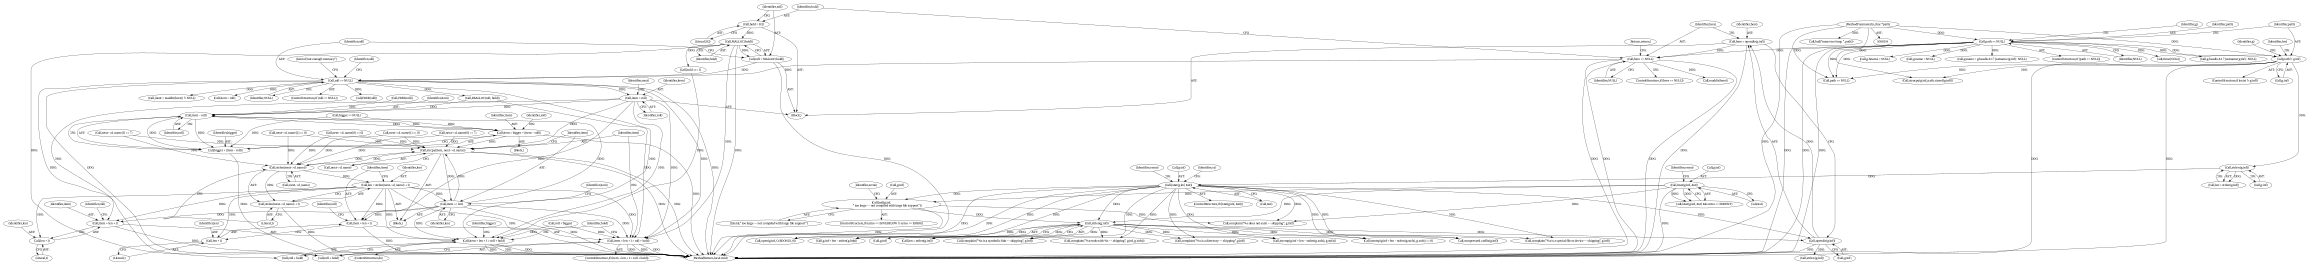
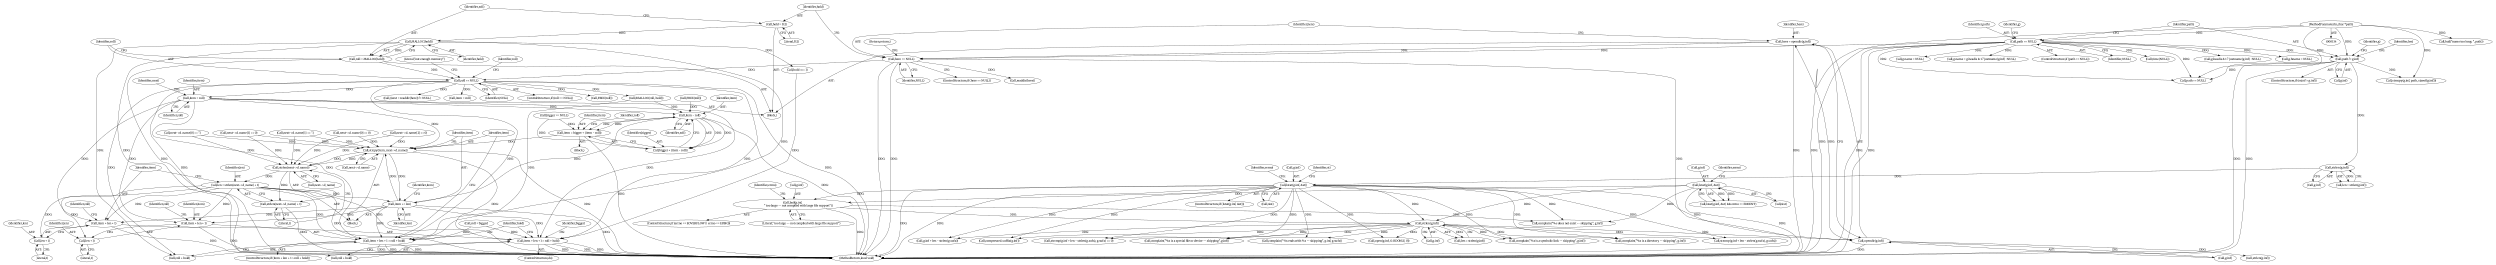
  digraph {
    fontname=Merriweather
    node [fontname=Merriweather]
    edge [fontname=Merriweather]
    n1 [label="(Call,item = roll)"]
    n2 [label="(Call,item + len + 1 > roll + hold)"]
    n3 [label="(Call,item + len + 1)"]
    n4 [label="(Call,item + len + 1 > roll + hold)"]
    n5 [label="(Call,item + len + 1)"]
    n6 [label="(Call,item - roll)"]
    n7 [label="(Call,strcpy(item, next->d_name))"]
    n8 [label="(Identifier,roll)"]
    n9 [label="(Block,)"]
    n10 [label="(MethodReturn,local void)"]
    n11 [label="(Call,roll + hold)"]
    n12 [label="(ControlStructure,if (item + len + 1 > roll + hold))"]
    n13 [label="(Call,len + 1)"]
    n14 [label="(Call,roll + hold)"]
    n15 [label="(ControlStructure,do)"]
    n16 [label="(Call,len + 1)"]
    n17 [label="(Call,item = bigger + (item - roll))"]
    n18 [label="(Call,bigger + (item - roll))"]
    n19 [label="(Identifier,roll)"]
    n20 [label="(Call,strlen(next->d_name))"]
    n21 [label="(Call,item += len)"]
    n22 [label="(Call,next->d_name)"]
    n23 [label="(Block,)"]
    n24 [label="(Call,roll == NULL)"]
    n25 [label="(Call,(next = readdir(here)) != NULL)"]
    n26 [label="(Call,item = roll)"]
    n27 [label="(Identifier,NULL)"]
    n28 [label="(Call,REALLOC(roll, hold))"]
    n29 [label="(ControlStructure,if (roll == NULL))"]
    n30 [label="(Call,FREE(roll))"]
    n31 [label="(Call,roll = MALLOC(hold))"]
    n32 [label="(Call,MALLOC(hold))"]
    n33 [label="(Identifier,hold)"]
    n34 [label="(Call,hold <<= 1)"]
    n35 [label="(Call,hold = 512)"]
    n36 [label="(Literal,512)"]
    n37 [label="(Call,here == NULL)"]
    n38 [label="(Identifier,NULL)"]
    n39 [label="(ControlStructure,if (here == NULL))"]
    n40 [label="(Call,readdir(here))"]
    n41 [label="(Call,here = opendir(g.inf))"]
    n42 [label="(Call,opendir(g.inf))"]
    n43 [label="(Call,strlen(g.inf))"]
    n44 [label="(Call,g.inf)"]
    n45 [label="(Call,lstat(g.inf, &st))"]
    n46 [label="(Call,strlen(g.inf))"]
    n47 [label="(Call,bail(g.inf,\n                    \" too large -- not compiled with large file support\"))"]
-   n48 [label="(Call,g.inf + len - strlen(g.link))"]
+   n48 [label="(Call,g.inf + len - strlen(g.sufx))"]
    n49 [label="(Call,compressed_suffix(g.inf))"]
    n50 [label="(Call,strcmp(g.inf + len - strlen(g.sufx), g.sufx) == 0)"]
    n51 [label="(ControlStructure,if (lstat(g.inf, &st)))"]
    n52 [label="(Call,complain(\"%s is a special file or device -- skipping\", g.inf))"]
    n53 [label="(Call,complain(\"%s ends with %s -- skipping\", g.inf, g.sufx))"]
    n54 [label="(Call,&st)"]
    n55 [label="(Call,open(g.inf, O_RDONLY, 0))"]
    n56 [label="(Call,complain(\"%s does not exist -- skipping\", g.inf))"]
    n57 [label="(Call,complain(\"%s is a symbolic link -- skipping\", g.inf))"]
    n58 [label="(Call,complain(\"%s is a directory -- skipping\", g.inf))"]
    n59 [label="(Call,strcmp(g.inf + len - strlen(g.sufx), g.sufx))"]
    n60 [label="(Call,len = strlen(g.inf))"]
    n61 [label="(Call,g.inf)"]
    n62 [label="(ControlStructure,if (errno == EOVERFLOW || errno == EFBIG))"]
    n63 [label="(Literal,\" too large -- not compiled with large file support\")"]
    n64 [label="(Call,strlen(g.inf))"]
    n65 [label="(Call,g.inf)"]
    n66 [label="(Call,len = strlen(g.inf))"]
    n67 [label="(Call,path != g.inf)"]
    n68 [label="(Call,strncpy(g.inf, path, sizeof(g.inf)))"]
    n69 [label="(Call,path == NULL)"]
    n70 [label="(ControlStructure,if (exist != g.inf))"]
    n71 [label="(Call,g.inf)"]
    n72 [label="(Call,path == NULL)"]
    n73 [label="(Call,g.headis & 1 ? justname(g.inf) : NULL)"]
    n74 [label="(Call,g.hname = NULL)"]
    n75 [label="(Call,g.name = NULL)"]
    n76 [label="(Call,g.name = g.headis & 1 ? justname(g.inf) : NULL)"]
    n77 [label="(ControlStructure,if (path == NULL))"]
    n78 [label="(Identifier,NULL)"]
    n79 [label="(Call,time(NULL))"]
    n80 [label="(MethodParameterIn,char *path)"]
    n81 [label="(Call,bail(\"name too long: \", path))"]
    1000134
    n83 [label="(Call,lstat(g.inf, &st))"]
    n84 [label="(Call,lstat(g.inf, &st) && errno == ENOENT)"]
    n85 [label="(Call,&st)"]
    n86 [label="(Literal,1)"]
    n87 [label="(Literal,1)"]
    n88 [label="(Block,)"]
    n89 [label="(Call,len = strlen(next->d_name) + 1)"]
    n90 [label="(Call,strlen(next->d_name) + 1)"]
    n91 [label="(Call,next->d_name)"]
    n92 [label="(Identifier,len)"]
    n93 [label="(Literal,1)"]
    n94 [label="(Call,roll = bigger)"]
    n95 [label="(Identifier,here)"]
    n96 [label="(Literal,\"not enough memory\")"]
    n97 [label="(Identifier,item)"]
    n98 [label="(Identifier,item)"]
    n99 [label="(Identifier,errno)"]
    n100 [label="(Identifier,roll)"]
    n101 [label="(Identifier,errno)"]
    n102 [label="(Identifier,roll)"]
    n103 [label="(Identifier,item)"]
    n104 [label="(Return,return;)"]
    n105 [label="(Call,g.inf)"]
    n106 [label="(Identifier,bigger)"]
    n107 [label="(Call,FREE(roll))"]
    n108 [label="(Identifier,g)"]
    n109 [label="(Identifier,roll)"]
    n110 [label="(Identifier,roll)"]
    n111 [label="(Identifier,next)"]
    n112 [label="(Identifier,path)"]
    n113 [label="(Identifier,errno)"]
    n114 [label="(Call,g.inf)"]
    n115 [label="(Call,next->d_name[0] == '.')"]
    n116 [label="(Call,next->d_name[0] == 0)"]
    n117 [label="(Call,next->d_name[1] == '.')"]
    n118 [label="(Identifier,roll)"]
    n119 [label="(Identifier,len)"]
    n120 [label="(Identifier,len)"]
    n121 [label="(Call,bigger == NULL)"]
    n122 [label="(Identifier,len)"]
    n123 [label="(Identifier,len)"]
    n124 [label="(Call,next->d_name[1] == 0)"]
    n125 [label="(Identifier,item)"]
    n126 [label="(Call,g.inf)"]
    n127 [label="(Identifier,item)"]
    n128 [label="(Call,next->d_name[2] == 0)"]
    n129 [label="(Identifier,path)"]
    n130 [label="(Identifier,st)"]
    n131 [label="(Identifier,hold)"]
    n132 [label="(Identifier,hold)"]
    n133 [label="(Identifier,roll)"]
    n134 [label="(Identifier,here)"]
    n135 [label="(Identifier,item)"]
    n136 [label="(Identifier,bigger)"]
    n137 [label="(Identifier,item)"]
    n138 [label="(Identifier,item)"]
    n139 [label="(Identifier,g)"]
    n1 -> n2 [label="DDG: "]
    n1 -> n3 [label="DDG: "]
    n1 -> n4 [label="DDG: "]
    n1 -> n5 [label="DDG: "]
    n1 -> n6 [label="DDG: "]
    n1 -> n7 [label="DDG: "]
    n1 -> n8 [label="CFG: "]
    n1 -> n9 [label="AST: "]
    n2 -> n10 [label="DDG: "]
    n2 -> n10 [label="DDG: "]
    n2 -> n10 [label="DDG: "]
    n2 -> n11 [label="CFG: "]
    n2 -> n12 [label="AST: "]
    n3 -> n2 [label="AST: "]
    n3 -> n10 [label="DDG: "]
    n3 -> n13 [label="CFG: "]
    n4 -> n10 [label="DDG: "]
    n4 -> n10 [label="DDG: "]
    n4 -> n10 [label="DDG: "]
    n4 -> n14 [label="CFG: "]
    n4 -> n15 [label="AST: "]
    n5 -> n4 [label="AST: "]
    n5 -> n10 [label="DDG: "]
    n5 -> n16 [label="CFG: "]
    n6 -> n17 [label="DDG: "]
    n6 -> n17 [label="DDG: "]
    n6 -> n18 [label="AST: "]
    n6 -> n18 [label="DDG: "]
    n6 -> n18 [label="DDG: "]
    n6 -> n19 [label="CFG: "]
    n7 -> n10 [label="DDG: "]
    n7 -> n10 [label="DDG: "]
    n7 -> n20 [label="DDG: "]
    n7 -> n21 [label="DDG: "]
    n7 -> n22 [label="CFG: "]
    n7 -> n23 [label="AST: "]
    n8 -> n1 [label="AST: "]
    n11 -> n2 [label="AST: "]
    n13 -> n3 [label="AST: "]
    n13 -> n86 [label="CFG: "]
    n14 -> n4 [label="AST: "]
    n16 -> n5 [label="AST: "]
    n16 -> n87 [label="CFG: "]
    n17 -> n7 [label="DDG: "]
    n17 -> n10 [label="DDG: "]
    n17 -> n18 [label="CFG: "]
    n17 -> n88 [label="AST: "]
    n18 -> n6 [label="CFG: "]
-   n18 -> n10 [label="DDG: "]
+   n6 -> n10 [label="DDG: "]
    n18 -> n17 [label="AST: "]
    n19 -> n6 [label="AST: "]
    n20 -> n7 [label="DDG: "]
    n20 -> n89 [label="DDG: "]
    n20 -> n90 [label="AST: "]
    n20 -> n90 [label="DDG: "]
    n20 -> n91 [label="CFG: "]
    n21 -> n2 [label="DDG: "]
    n21 -> n3 [label="DDG: "]
    n21 -> n4 [label="DDG: "]
    n21 -> n5 [label="DDG: "]
    n21 -> n6 [label="DDG: "]
    n21 -> n7 [label="DDG: "]
    n21 -> n10 [label="DDG: "]
    n21 -> n23 [label="AST: "]
    n21 -> n92 [label="CFG: "]
    n22 -> n7 [label="AST: "]
    n24 -> n1 [label="DDG: "]
    n24 -> n2 [label="DDG: "]
    n24 -> n4 [label="DDG: "]
    n24 -> n10 [label="DDG: "]
    n24 -> n11 [label="DDG: "]
    n24 -> n14 [label="DDG: "]
    n24 -> n25 [label="DDG: "]
    n24 -> n26 [label="DDG: "]
    n24 -> n27 [label="CFG: "]
    n24 -> n28 [label="DDG: "]
    n24 -> n29 [label="AST: "]
    n24 -> n30 [label="DDG: "]
    n27 -> n24 [label="AST: "]
    n28 -> n2 [label="DDG: "]
    n28 -> n6 [label="DDG: "]
    n31 -> n9 [label="AST: "]
    n31 -> n10 [label="DDG: "]
    n31 -> n24 [label="DDG: "]
    n31 -> n32 [label="CFG: "]
    n32 -> n2 [label="DDG: "]
    n32 -> n10 [label="DDG: "]
    n32 -> n11 [label="DDG: "]
    n32 -> n31 [label="AST: "]
    n32 -> n31 [label="DDG: "]
    n32 -> n33 [label="CFG: "]
    n32 -> n34 [label="DDG: "]
    n33 -> n32 [label="AST: "]
    n34 -> n4 [label="DDG: "]
    n35 -> n9 [label="AST: "]
    n35 -> n32 [label="DDG: "]
    n35 -> n36 [label="CFG: "]
    n36 -> n35 [label="AST: "]
    n37 -> n10 [label="DDG: "]
    n37 -> n10 [label="DDG: "]
    n37 -> n10 [label="DDG: "]
    n37 -> n24 [label="DDG: "]
    n37 -> n38 [label="CFG: "]
    n37 -> n39 [label="CFG: "]
    n37 -> n40 [label="DDG: "]
    n38 -> n37 [label="AST: "]
    n41 -> n9 [label="AST: "]
    n41 -> n10 [label="DDG: "]
    n41 -> n37 [label="DDG: "]
    n41 -> n42 [label="CFG: "]
    n42 -> n10 [label="DDG: "]
    n42 -> n41 [label="AST: "]
    n42 -> n41 [label="DDG: "]
    n42 -> n43 [label="DDG: "]
    n42 -> n44 [label="CFG: "]
    n44 -> n42 [label="AST: "]
    n45 -> n10 [label="DDG: "]
    n45 -> n10 [label="DDG: "]
    n45 -> n42 [label="DDG: "]
    n45 -> n46 [label="DDG: "]
    n45 -> n47 [label="DDG: "]
    n45 -> n48 [label="DDG: "]
    n45 -> n49 [label="DDG: "]
    n45 -> n50 [label="DDG: "]
    n45 -> n51 [label="AST: "]
    n45 -> n52 [label="DDG: "]
    n45 -> n53 [label="DDG: "]
    n45 -> n54 [label="CFG: "]
    n45 -> n55 [label="DDG: "]
    n45 -> n56 [label="DDG: "]
    n45 -> n57 [label="DDG: "]
    n45 -> n58 [label="DDG: "]
    n45 -> n59 [label="DDG: "]
    n46 -> n42 [label="DDG: "]
    n46 -> n48 [label="DDG: "]
    n46 -> n49 [label="DDG: "]
    n46 -> n50 [label="DDG: "]
    n46 -> n52 [label="DDG: "]
    n46 -> n53 [label="DDG: "]
    n46 -> n55 [label="DDG: "]
    n46 -> n57 [label="DDG: "]
    n46 -> n58 [label="DDG: "]
    n46 -> n59 [label="DDG: "]
    n46 -> n60 [label="AST: "]
    n46 -> n60 [label="DDG: "]
    n46 -> n61 [label="CFG: "]
    n47 -> n10 [label="DDG: "]
    n47 -> n46 [label="DDG: "]
    n47 -> n56 [label="DDG: "]
    n47 -> n62 [label="AST: "]
    n47 -> n63 [label="CFG: "]
    n54 -> n45 [label="AST: "]
    n60 -> n46 [label="CFG: "]
    n61 -> n46 [label="AST: "]
    n63 -> n47 [label="AST: "]
    n64 -> n45 [label="DDG: "]
    n64 -> n65 [label="CFG: "]
    n64 -> n66 [label="AST: "]
    n64 -> n66 [label="DDG: "]
    n65 -> n64 [label="AST: "]
    n66 -> n64 [label="CFG: "]
    n67 -> n10 [label="DDG: "]
    n67 -> n10 [label="DDG: "]
    n67 -> n64 [label="DDG: "]
    n67 -> n68 [label="DDG: "]
    n67 -> n69 [label="DDG: "]
    n67 -> n70 [label="AST: "]
    n67 -> n71 [label="CFG: "]
    n71 -> n67 [label="AST: "]
    n72 -> n10 [label="DDG: "]
    n72 -> n10 [label="DDG: "]
    n72 -> n10 [label="DDG: "]
    n72 -> n37 [label="DDG: "]
    n72 -> n67 [label="DDG: "]
    n72 -> n69 [label="DDG: "]
    n72 -> n69 [label="DDG: "]
    n72 -> n73 [label="DDG: "]
    n72 -> n74 [label="DDG: "]
    n72 -> n75 [label="DDG: "]
    n72 -> n76 [label="DDG: "]
    n72 -> n77 [label="AST: "]
    n72 -> n78 [label="CFG: "]
    n72 -> n79 [label="DDG: "]
    n78 -> n72 [label="AST: "]
    n80 -> n10 [label="DDG: "]
    n80 -> n67 [label="DDG: "]
    n80 -> n68 [label="DDG: "]
    n80 -> n69 [label="DDG: "]
    n80 -> n72 [label="DDG: "]
    n80 -> n81 [label="DDG: "]
    n80 -> 1000134 [label="AST: "]
    n83 -> n10 [label="DDG: "]
    n83 -> n46 [label="DDG: "]
    n83 -> n47 [label="DDG: "]
    n83 -> n56 [label="DDG: "]
    n83 -> n84 [label="AST: "]
    n83 -> n84 [label="DDG: "]
    n83 -> n84 [label="DDG: "]
    n83 -> n85 [label="CFG: "]
    n84 -> n83 [label="CFG: "]
    n85 -> n83 [label="AST: "]
    n86 -> n13 [label="AST: "]
    n87 -> n16 [label="AST: "]
    n89 -> n2 [label="DDG: "]
    n89 -> n3 [label="DDG: "]
    n89 -> n4 [label="DDG: "]
    n89 -> n5 [label="DDG: "]
    n89 -> n10 [label="DDG: "]
    n89 -> n13 [label="DDG: "]
    n89 -> n16 [label="DDG: "]
    n89 -> n21 [label="DDG: "]
    n89 -> n23 [label="AST: "]
    n89 -> n90 [label="CFG: "]
    n90 -> n10 [label="DDG: "]
    n90 -> n89 [label="AST: "]
    n90 -> n93 [label="CFG: "]
    n91 -> n20 [label="AST: "]
    n92 -> n21 [label="AST: "]
    n93 -> n20 [label="CFG: "]
    n93 -> n90 [label="AST: "]
    n94 -> n2 [label="DDG: "]
    n94 -> n4 [label="DDG: "]
    n95 -> n37 [label="AST: "]
    n95 -> n41 [label="CFG: "]
    n96 -> n24 [label="CFG: "]
    n97 -> n17 [label="AST: "]
    n98 -> n1 [label="AST: "]
    n99 -> n47 [label="CFG: "]
    n100 -> n17 [label="CFG: "]
    n101 -> n83 [label="CFG: "]
    n102 -> n5 [label="CFG: "]
    n103 -> n7 [label="CFG: "]
    n103 -> n21 [label="AST: "]
    n104 -> n37 [label="CFG: "]
    n105 -> n47 [label="AST: "]
    n106 -> n18 [label="AST: "]
    n107 -> n6 [label="DDG: "]
    n108 -> n67 [label="CFG: "]
    n109 -> n24 [label="CFG: "]
    n110 -> n31 [label="AST: "]
    n110 -> n35 [label="CFG: "]
    n111 -> n1 [label="CFG: "]
    n112 -> n72 [label="AST: "]
    n113 -> n45 [label="CFG: "]
    n114 -> n45 [label="AST: "]
    n115 -> n7 [label="DDG: "]
    n115 -> n20 [label="DDG: "]
    n116 -> n7 [label="DDG: "]
    n116 -> n20 [label="DDG: "]
    n117 -> n7 [label="DDG: "]
    n117 -> n20 [label="DDG: "]
    n118 -> n3 [label="CFG: "]
    n119 -> n67 [label="CFG: "]
    n120 -> n13 [label="AST: "]
    n121 -> n17 [label="DDG: "]
    n121 -> n18 [label="DDG: "]
    n122 -> n89 [label="AST: "]
    n123 -> n16 [label="AST: "]
    n124 -> n7 [label="DDG: "]
    n124 -> n20 [label="DDG: "]
    n125 -> n21 [label="CFG: "]
    n126 -> n83 [label="AST: "]
    n127 -> n5 [label="AST: "]
    n128 -> n7 [label="DDG: "]
    n128 -> n20 [label="DDG: "]
    n129 -> n67 [label="AST: "]
    n129 -> n72 [label="CFG: "]
    n130 -> n45 [label="CFG: "]
    n131 -> n2 [label="CFG: "]
    n131 -> n4 [label="CFG: "]
    n132 -> n35 [label="AST: "]
    n132 -> n37 [label="CFG: "]
    n133 -> n24 [label="AST: "]
    n133 -> n31 [label="CFG: "]
    n134 -> n41 [label="AST: "]
    n135 -> n6 [label="AST: "]
    n136 -> n4 [label="CFG: "]
    n137 -> n3 [label="AST: "]
    n137 -> n89 [label="CFG: "]
    n138 -> n2 [label="CFG: "]
    n138 -> n7 [label="AST: "]
    n139 -> n72 [label="CFG: "]
  }
